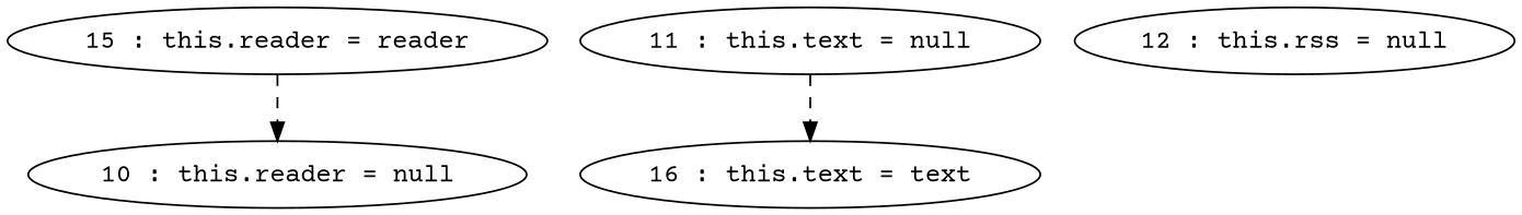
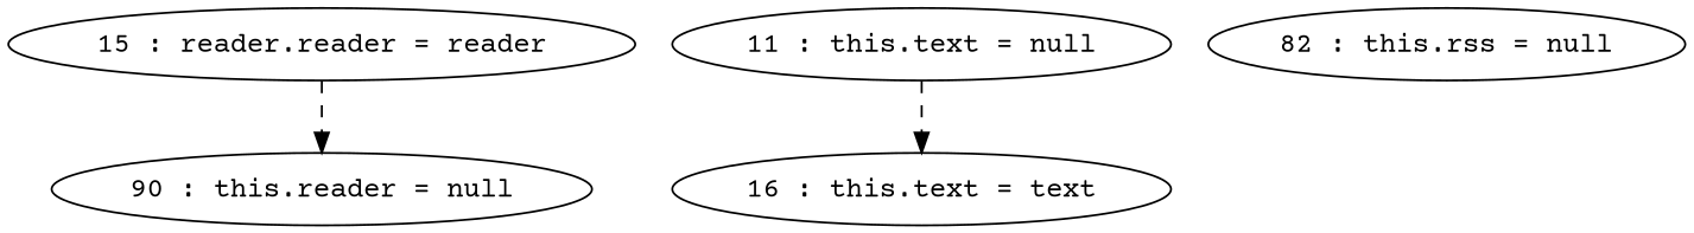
  digraph {
    fontname="Courier Prime"
    node [fontname="Courier Prime"]
    edge [fontname="Courier Prime" style=dashed]
-   "15 : this.reader = reader"
-   "10 : this.reader = null"
+   "15 : this.reader = reader" [label="15 : reader.reader = reader"]
+   "10 : this.reader = null" [label="90 : this.reader = null"]
    "11 : this.text = null"
    "16 : this.text = text"
-   "12 : this.rss = null"
+   "12 : this.rss = null" [label="82 : this.rss = null"]
    "15 : this.reader = reader" -> "10 : this.reader = null"
    "11 : this.text = null" -> "16 : this.text = text"
  }
